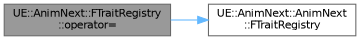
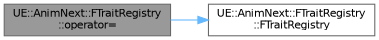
  digraph {
    rankdir=LR
    node [fontname=Helvetica fontsize=10 shape=box style=filled]
    n1 [color=gray40 fillcolor=grey60 fontcolor=black height=0.2 label="UE::AnimNext::FTraitRegistry\l::operator=" width=0.4]
-   n2 [color=grey40 fillcolor=white height=0.2 label="UE::AnimNext::AnimNext\l::FTraitRegistry" width=0.4]
+   n2 [color=grey40 fillcolor=white height=0.2 label="UE::AnimNext::FTraitRegistry\l::FTraitRegistry" width=0.4]
    n1 -> n2 [color=steelblue1 fontname=Helvetica fontsize=10 labelfontname=Helvetica labelfontsize=10 style=solid]
  }
